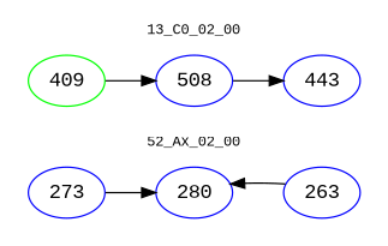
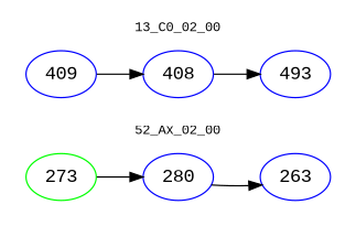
  digraph {
    fontname="Liberation Mono"
    rankdir=LR
    node [color=blue fontname="Liberation Mono"]
    edge [color=black fontname="Liberation Mono"]
-   n1 [label=273]
+   n1 [color=green label=273]
    n2 [label=280]
    n3 [label=263]
-   n4 [color=green label=409]
-   n5 [label=508]
-   n6 [label=443]
+   n4 [label=409]
+   n5 [label=408]
+   n6 [label=493]
    subgraph cluster_1 {
      color=white
      fontsize=10
      label="52_Ax_02_00"
      n1
      n2
      n3
    }
    subgraph cluster_2 {
      color=white
      fontsize=10
      label="13_C0_02_00"
      n4
      n5
      n6
    }
    n1 -> n2
-   n3 -> n2
+   n2 -> n3
    n4 -> n5
    n5 -> n6
  }
